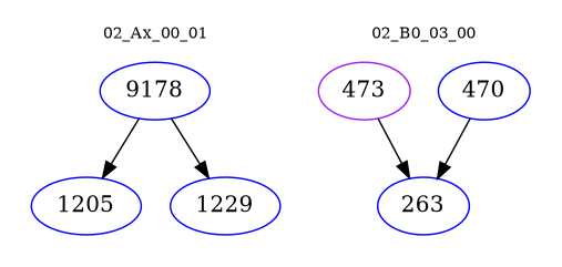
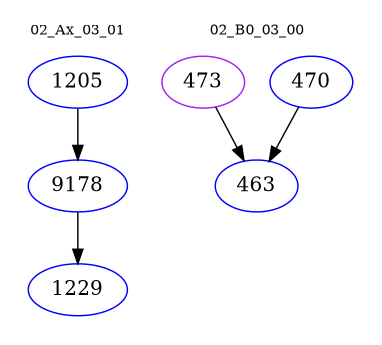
  digraph {
    node [color=blue]
    edge [color=black]
    n1 [label=1205]
    n2 [label=9178]
    n3 [label=1229]
    n4 [label=470]
-   n5 [label=263]
+   n5 [label=463]
    n6 [color=purple label=473]
    subgraph cluster_1 {
      color=white
      fontsize=10
-     label="02_Ax_00_01"
+     label="02_Ax_03_01"
      n1
      n2
      n3
    }
    subgraph cluster_2 {
      color=white
      fontsize=10
      label="02_B0_03_00"
      n4
      n5
      n6
    }
-   n2 -> n1
+   n1 -> n2
    n2 -> n3
    n4 -> n5
    n6 -> n5
  }
